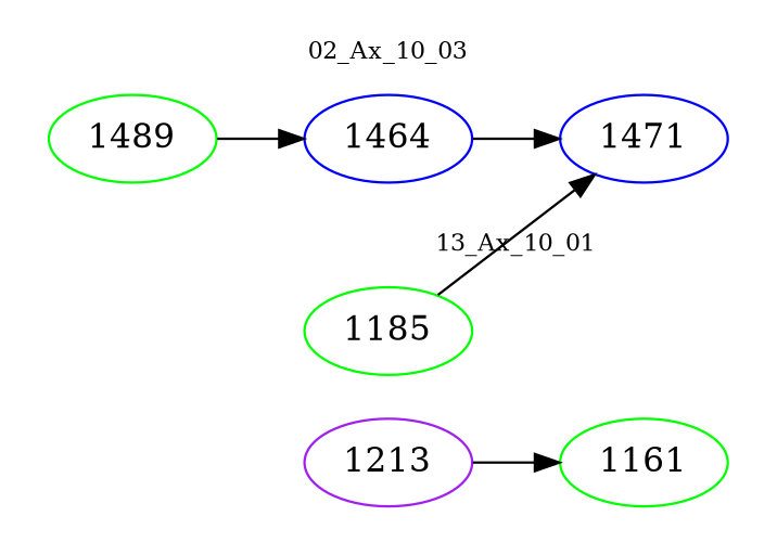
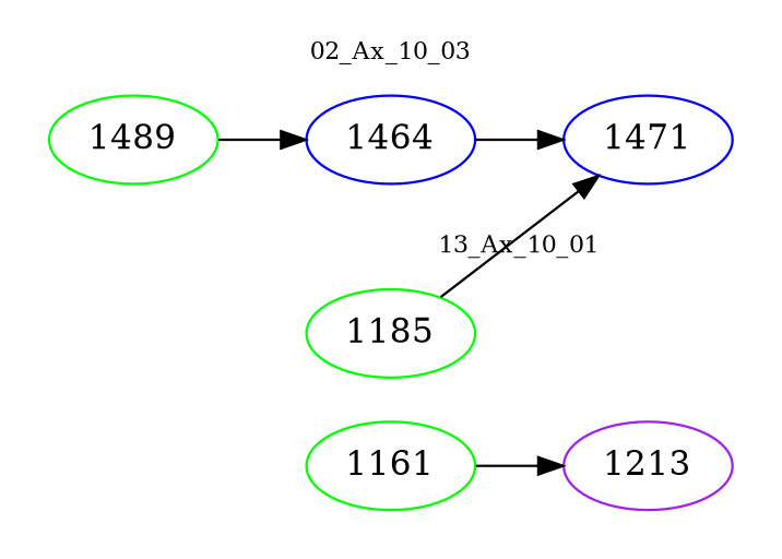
  digraph {
    rankdir=LR
    node [color=green]
    edge [color=black]
    n1 [label=1489]
    n2 [color=blue label=1464]
    n3 [color=blue label=1471]
    n4 [label=1185]
    n5 [label=1161]
    n6 [color=purple label=1213]
    subgraph cluster_1 {
      color=white
      fontsize=10
      label="02_Ax_10_03"
      n1
      n2
      n3
    }
    subgraph cluster_2 {
      color=white
      fontsize=10
      label="13_Ax_10_01"
      n4
      n5
      n6
    }
    n1 -> n2
    n2 -> n3
    n4 -> n3
-   n6 -> n5
+   n5 -> n6
  }
